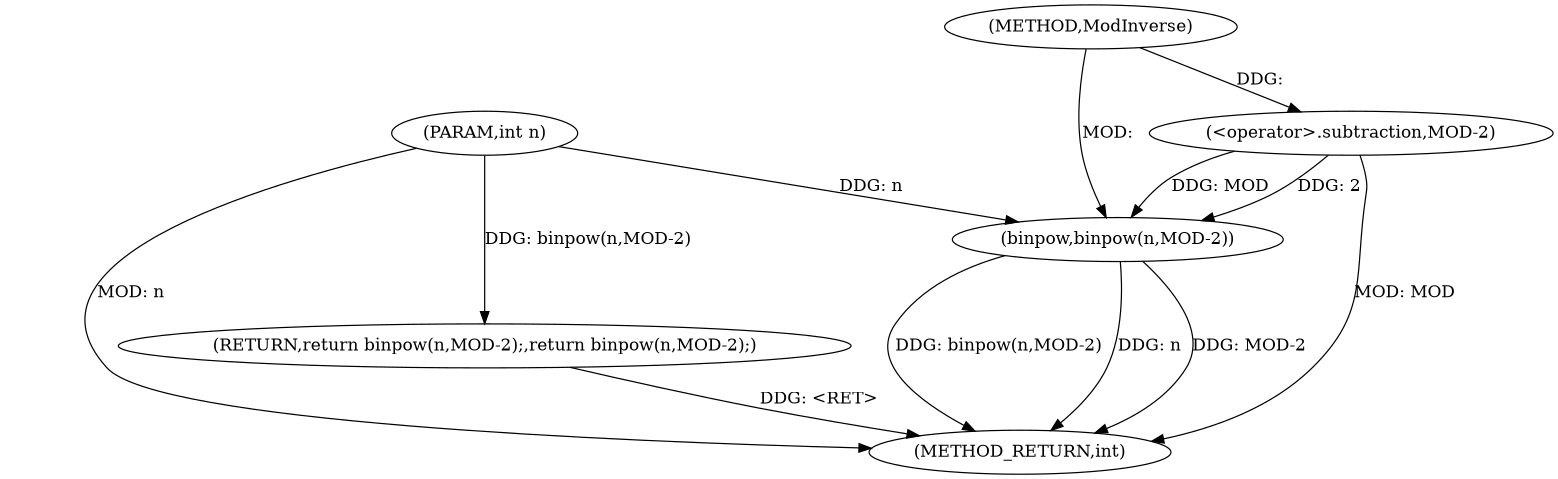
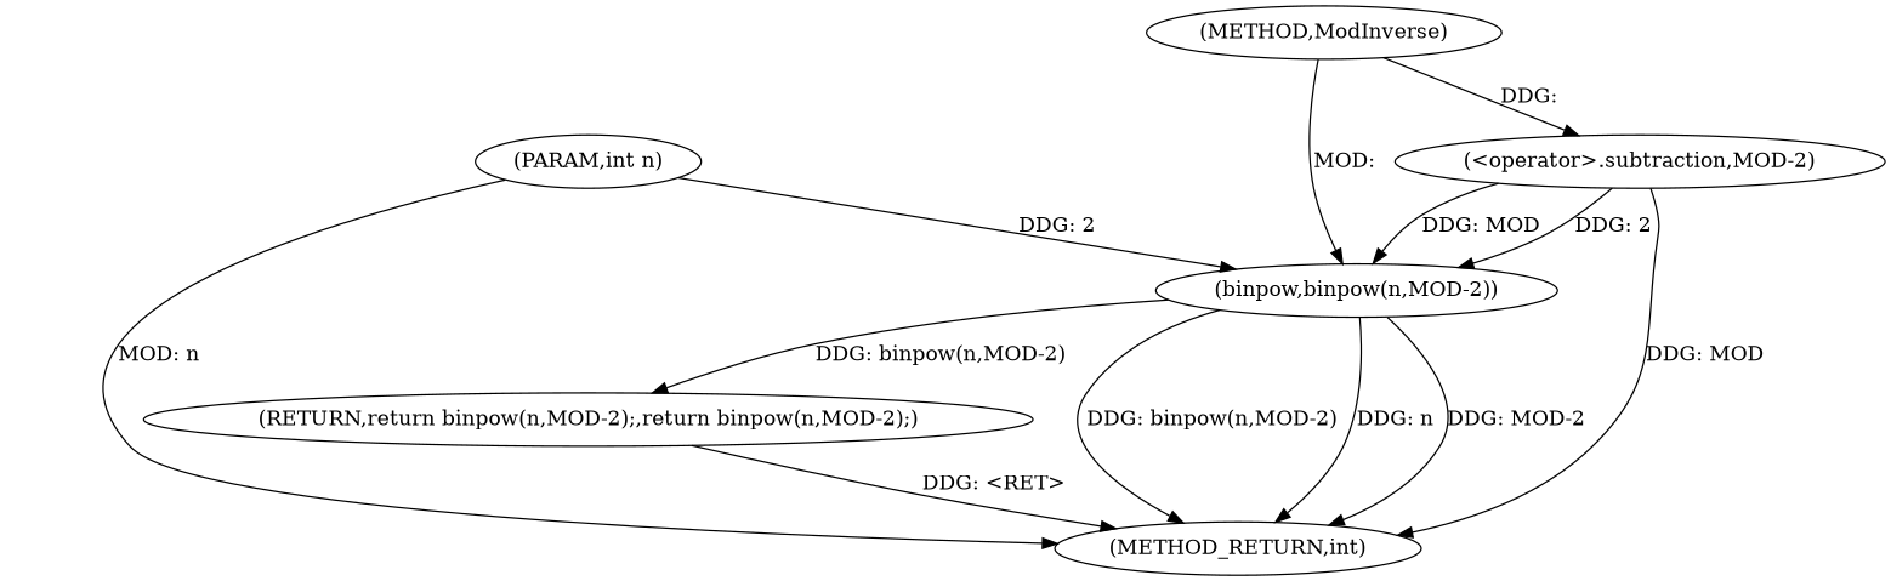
  digraph {
    n1 [label="(METHOD,ModInverse)"]
    n2 [label="(binpow,binpow(n,MOD-2))"]
    n3 [label="(<operator>.subtraction,MOD-2)"]
    n4 [label="(PARAM,int n)"]
    n5 [label="(METHOD_RETURN,int)"]
    n6 [label="(RETURN,return binpow(n,MOD-2);,return binpow(n,MOD-2);)"]
    n1 -> n2 [label="MOD: "]
    n1 -> n3 [label="DDG: "]
    n2 -> n5 [label="DDG: n"]
    n2 -> n5 [label="DDG: MOD-2"]
    n2 -> n5 [label="DDG: binpow(n,MOD-2)"]
-   n4 -> n6 [label="DDG: binpow(n,MOD-2)"]
+   n2 -> n6 [label="DDG: binpow(n,MOD-2)"]
    n3 -> n2 [label="DDG: MOD"]
    n3 -> n2 [label="DDG: 2"]
-   n3 -> n5 [label="MOD: MOD"]
-   n4 -> n2 [label="DDG: n"]
+   n3 -> n5 [label="DDG: MOD"]
+   n4 -> n2 [label="DDG: 2"]
    n4 -> n5 [label="MOD: n"]
    n6 -> n5 [label="DDG: <RET>"]
  }
